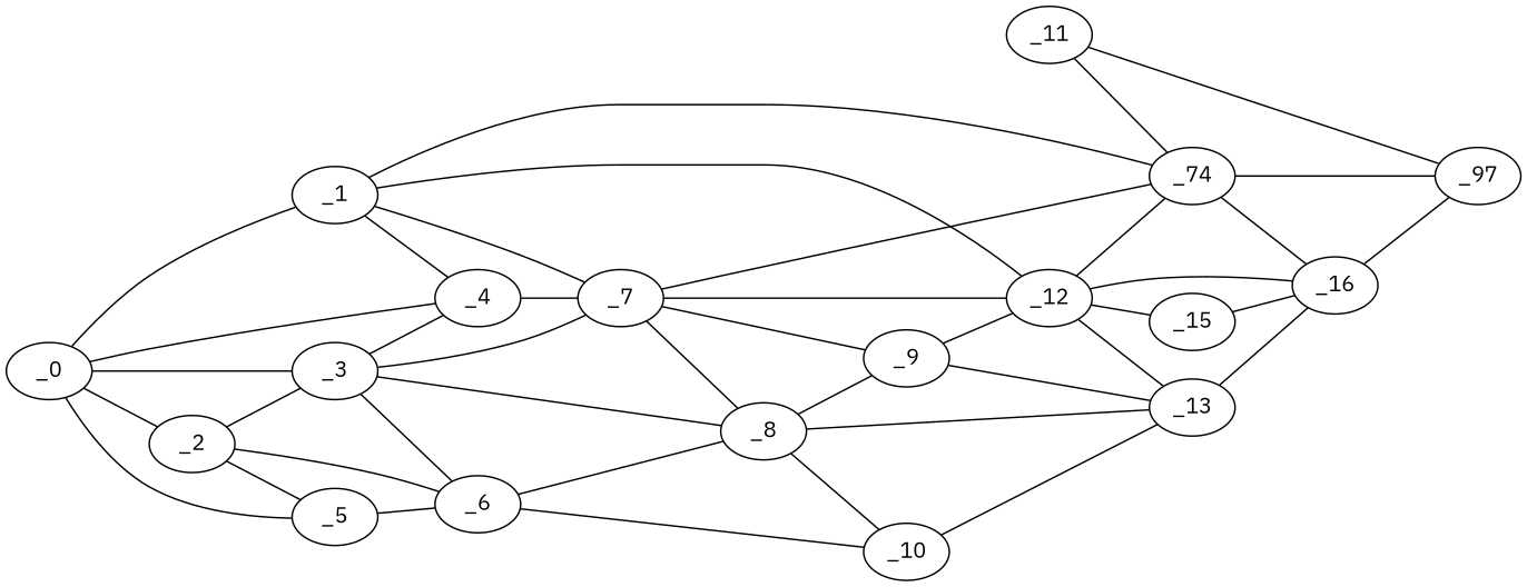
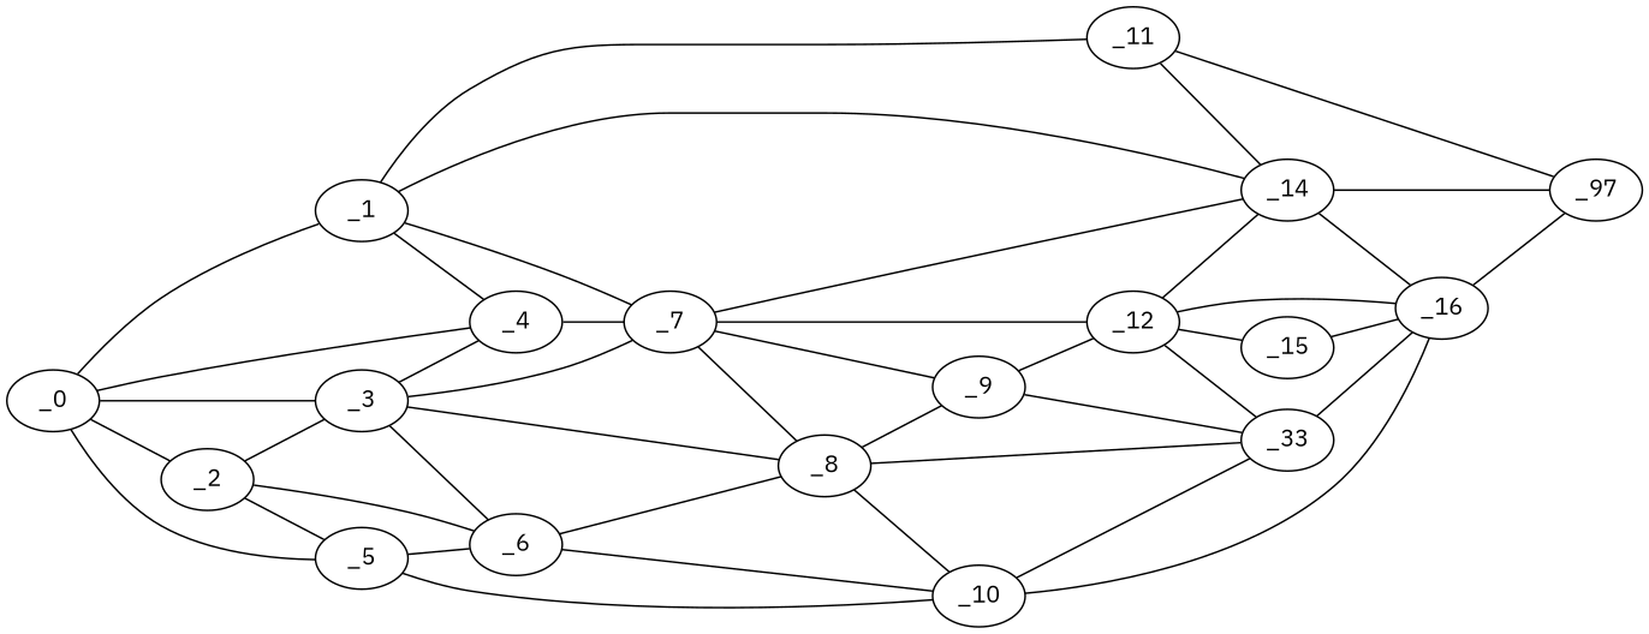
  graph {
    fontname="IBM Plex Sans"
    rankdir=LR
    node [fontname="IBM Plex Sans" x=68]
    edge [fontname="IBM Plex Sans" valence=2]
    _0 [x=27 y=28]
    _1 [x=33 y=77]
    _2 [x=38 y=22]
    _3 [x=40 y=35]
    _4 [x=44 y=56]
    _5 [x=47 y=7]
    _7 [y=57]
    _11 [x=87 y=123]
-   _14 [x=93 y=88 label=_74]
+   _14 [x=93 y=88]
    _6 [y=13]
    _8 [x=74 y=24]
    _10 [x=83 y=3]
    _9 [x=80 y=53]
    _12 [x=88 y=63]
    n15 [label=_97 x=99 y=117]
    _16 [x=99 y=71]
-   _13 [x=92 y=49]
+   _13 [x=92 y=49 label=_33]
    _15 [x=95 y=60]
    _0 -- _1 [valence=1]
    _0 -- _2 [valence=1]
    _0 -- _3
    _0 -- _4 [valence=1]
    _0 -- _5 [valence=1]
    _1 -- _4
    _1 -- _7
-   _1 -- _12 [valence=1]
+   _1 -- _11 [valence=1]
    _1 -- _14
    _2 -- _3 [valence=1]
    _2 -- _5
    _2 -- _6
    _3 -- _4
    _3 -- _7
    _3 -- _6
    _3 -- _8 [valence=1]
    _4 -- _7 [valence=1]
    _5 -- _6 [valence=1]
+   _5 -- _10 [valence=1]
    _7 -- _14
    _7 -- _8
    _7 -- _9
    _7 -- _12
    _11 -- _14
    _11 -- n15 [valence=1]
    _14 -- n15
    _14 -- _16 [valence=1]
    _6 -- _8
    _6 -- _10
    _8 -- _10
    _8 -- _9 [valence=1]
    _8 -- _13
+   _10 -- _16 [valence=1]
    _10 -- _13 [valence=1]
    _9 -- _12 [valence=1]
    _9 -- _13
    _12 -- _14 [valence=1]
    _12 -- _16
    _12 -- _13
    _12 -- _15
    _16 -- n15 [valence=1]
    _13 -- _16 [valence=1]
    _15 -- _16 [valence=1]
  }
